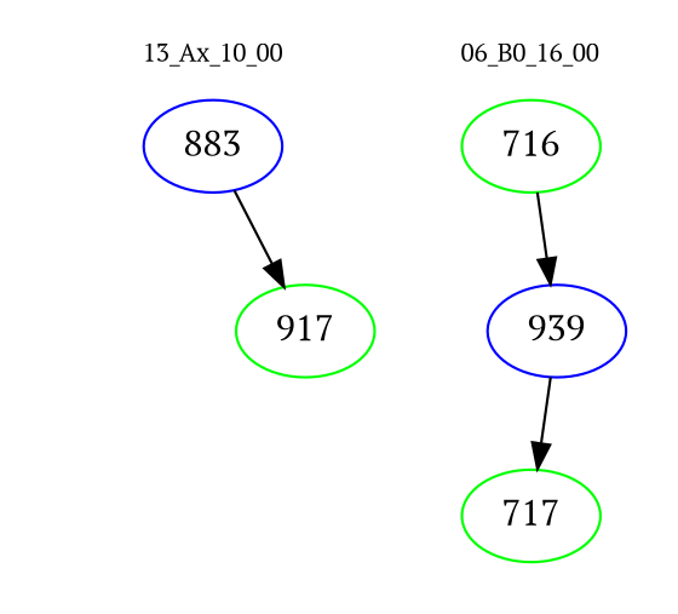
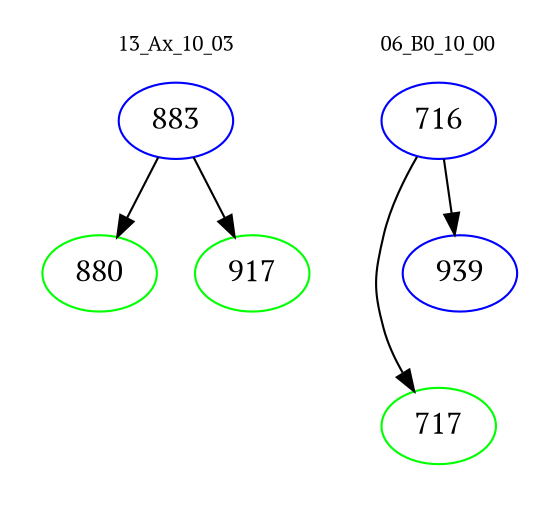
  digraph {
    fontname="PT Serif"
    node [color=blue fontname="PT Serif"]
    edge [color=black fontname="PT Serif"]
    n1 [label=883]
+   n2 [color=green label=880]
    n3 [color=green label=917]
-   n4 [color=green label=716]
+   n4 [label=716]
    n5 [color=green label=717]
    n6 [label=939]
    subgraph cluster_1 {
      color=white
      fontsize=10
-     label="13_Ax_10_00"
+     label="13_Ax_10_03"
      n1
+     n2
      n3
    }
    subgraph cluster_2 {
      color=white
      fontsize=10
-     label="06_B0_16_00"
+     label="06_B0_10_00"
      n4
      n5
      n6
    }
+   n1 -> n2
    n1 -> n3
-   n6 -> n5
+   n4 -> n5
    n4 -> n6
  }
